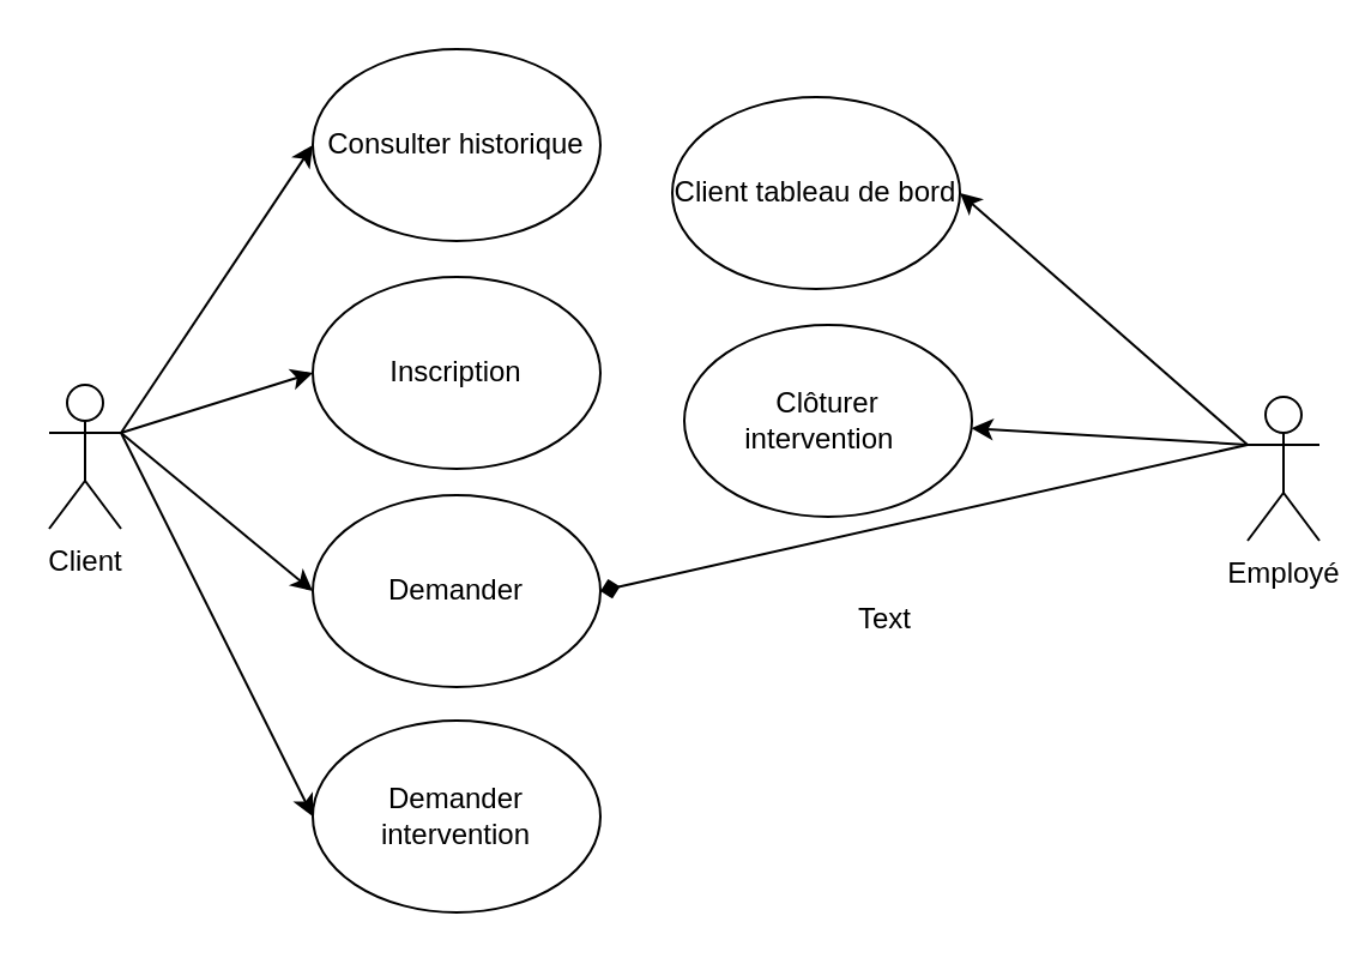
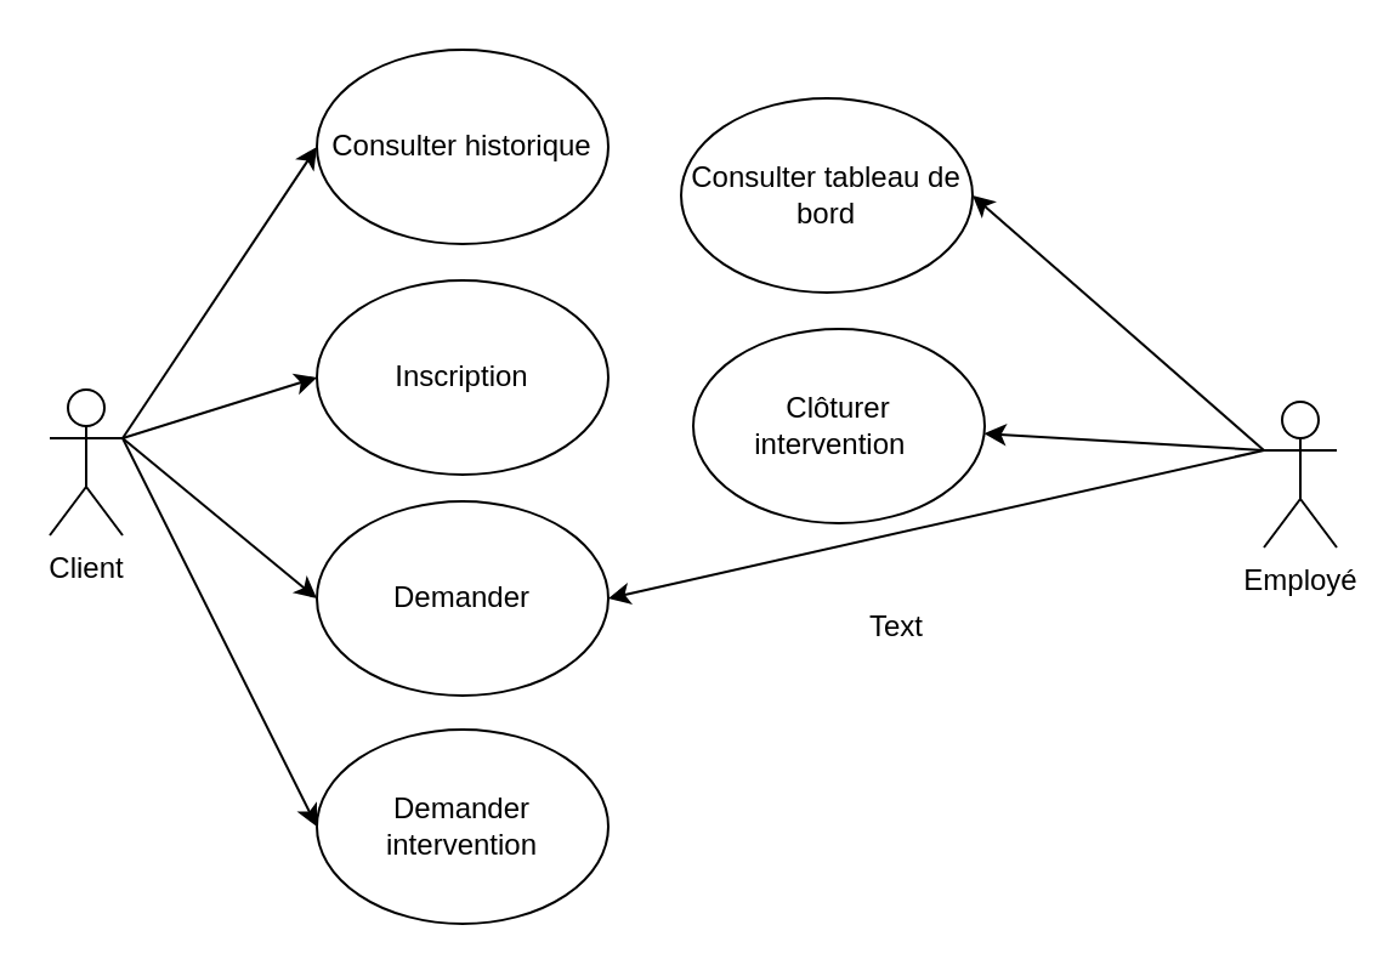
  <mxCell id="0" />
  <mxCell id="1" parent="0" />
  <mxCell id="2" value="Client" style="shape=umlActor;verticalLabelPosition=bottom;labelBackgroundColor=#ffffff;verticalAlign=top;html=1;outlineConnect=0;" parent="1" vertex="1"><mxGeometry x="20" y="160" width="30" height="60" as="geometry" /></mxCell>
  <mxCell id="3" style="rounded=0;orthogonalLoop=1;jettySize=auto;html=1;exitX=0;exitY=0.333;exitDx=0;exitDy=0;exitPerimeter=0;entryX=1;entryY=0.5;entryDx=0;entryDy=0;" edge="1" parent="1" source="6" target="12"><mxGeometry relative="1" as="geometry" /></mxCell>
  <mxCell id="4" style="edgeStyle=none;rounded=0;orthogonalLoop=1;jettySize=auto;html=1;exitX=0;exitY=0.333;exitDx=0;exitDy=0;exitPerimeter=0;" edge="1" parent="1" source="6" target="11"><mxGeometry relative="1" as="geometry" /></mxCell>
- <mxCell id="5" style="edgeStyle=none;rounded=0;orthogonalLoop=1;jettySize=auto;html=1;exitX=0;exitY=0.333;exitDx=0;exitDy=0;exitPerimeter=0;entryX=1;entryY=0.5;entryDx=0;entryDy=0;endArrow=diamond;" edge="1" parent="1" source="6" target="10"><mxGeometry relative="1" as="geometry" /></mxCell>
+ <mxCell id="5" style="edgeStyle=none;rounded=0;orthogonalLoop=1;jettySize=auto;html=1;exitX=0;exitY=0.333;exitDx=0;exitDy=0;exitPerimeter=0;entryX=1;entryY=0.5;entryDx=0;entryDy=0;" edge="1" parent="1" source="6" target="10"><mxGeometry relative="1" as="geometry" /></mxCell>
  <mxCell id="6" value="Employé" style="shape=umlActor;verticalLabelPosition=bottom;labelBackgroundColor=#ffffff;verticalAlign=top;html=1;outlineConnect=0;" parent="1" vertex="1"><mxGeometry x="520" y="165" width="30" height="60" as="geometry" /></mxCell>
  <mxCell id="7" value="Consulter historique" style="ellipse;whiteSpace=wrap;html=1;" parent="1" vertex="1"><mxGeometry x="130" y="20" width="120" height="80" as="geometry" /></mxCell>
  <mxCell id="8" value="Inscription" style="ellipse;whiteSpace=wrap;html=1;" parent="1" vertex="1"><mxGeometry x="130" y="115" width="120" height="80" as="geometry" /></mxCell>
  <mxCell id="9" value="Demander intervention" style="ellipse;whiteSpace=wrap;html=1;" parent="1" vertex="1"><mxGeometry x="130" y="300" width="120" height="80" as="geometry" /></mxCell>
  <mxCell id="10" value="Demander" style="ellipse;whiteSpace=wrap;html=1;" parent="1" vertex="1"><mxGeometry x="130" y="206" width="120" height="80" as="geometry" /></mxCell>
  <mxCell id="11" value="Clôturer &lt;br&gt;intervention&amp;nbsp;&amp;nbsp;" style="ellipse;whiteSpace=wrap;html=1;" parent="1" vertex="1"><mxGeometry x="285" y="135" width="120" height="80" as="geometry" /></mxCell>
- <mxCell id="12" value="Client tableau de bord" style="ellipse;whiteSpace=wrap;html=1;" parent="1" vertex="1"><mxGeometry x="280" y="40" width="120" height="80" as="geometry" /></mxCell>
+ <mxCell id="12" value="Consulter tableau de bord" style="ellipse;whiteSpace=wrap;html=1;" parent="1" vertex="1"><mxGeometry x="280" y="40" width="120" height="80" as="geometry" /></mxCell>
  <mxCell id="13" value="" style="endArrow=classic;html=1;exitX=1;exitY=0.333;exitDx=0;exitDy=0;exitPerimeter=0;entryX=0;entryY=0.5;entryDx=0;entryDy=0;" parent="1" source="2" target="7" edge="1"><mxGeometry width="50" height="50" relative="1" as="geometry"><mxPoint x="50" y="206" as="sourcePoint" /><mxPoint x="100" y="156" as="targetPoint" /></mxGeometry></mxCell>
  <mxCell id="14" value="" style="endArrow=classic;html=1;entryX=0;entryY=0.5;entryDx=0;entryDy=0;" parent="1" target="8" edge="1"><mxGeometry width="50" height="50" relative="1" as="geometry"><mxPoint x="50" y="180" as="sourcePoint" /><mxPoint x="140" y="70" as="targetPoint" /></mxGeometry></mxCell>
  <mxCell id="15" value="" style="endArrow=classic;html=1;entryX=0;entryY=0.5;entryDx=0;entryDy=0;" parent="1" target="10" edge="1"><mxGeometry width="50" height="50" relative="1" as="geometry"><mxPoint x="50" y="180" as="sourcePoint" /><mxPoint x="140" y="165" as="targetPoint" /></mxGeometry></mxCell>
  <mxCell id="16" value="" style="endArrow=classic;html=1;entryX=0;entryY=0.5;entryDx=0;entryDy=0;" parent="1" target="9" edge="1"><mxGeometry width="50" height="50" relative="1" as="geometry"><mxPoint x="50" y="180" as="sourcePoint" /><mxPoint x="140" y="256" as="targetPoint" /></mxGeometry></mxCell>
  <mxCell id="17" value="Text" style="text;html=1;resizable=0;points=[];autosize=1;align=left;verticalAlign=top;spacingTop=-4;" vertex="1" parent="1"><mxGeometry x="356" y="248" width="40" height="20" as="geometry" /></mxCell>
